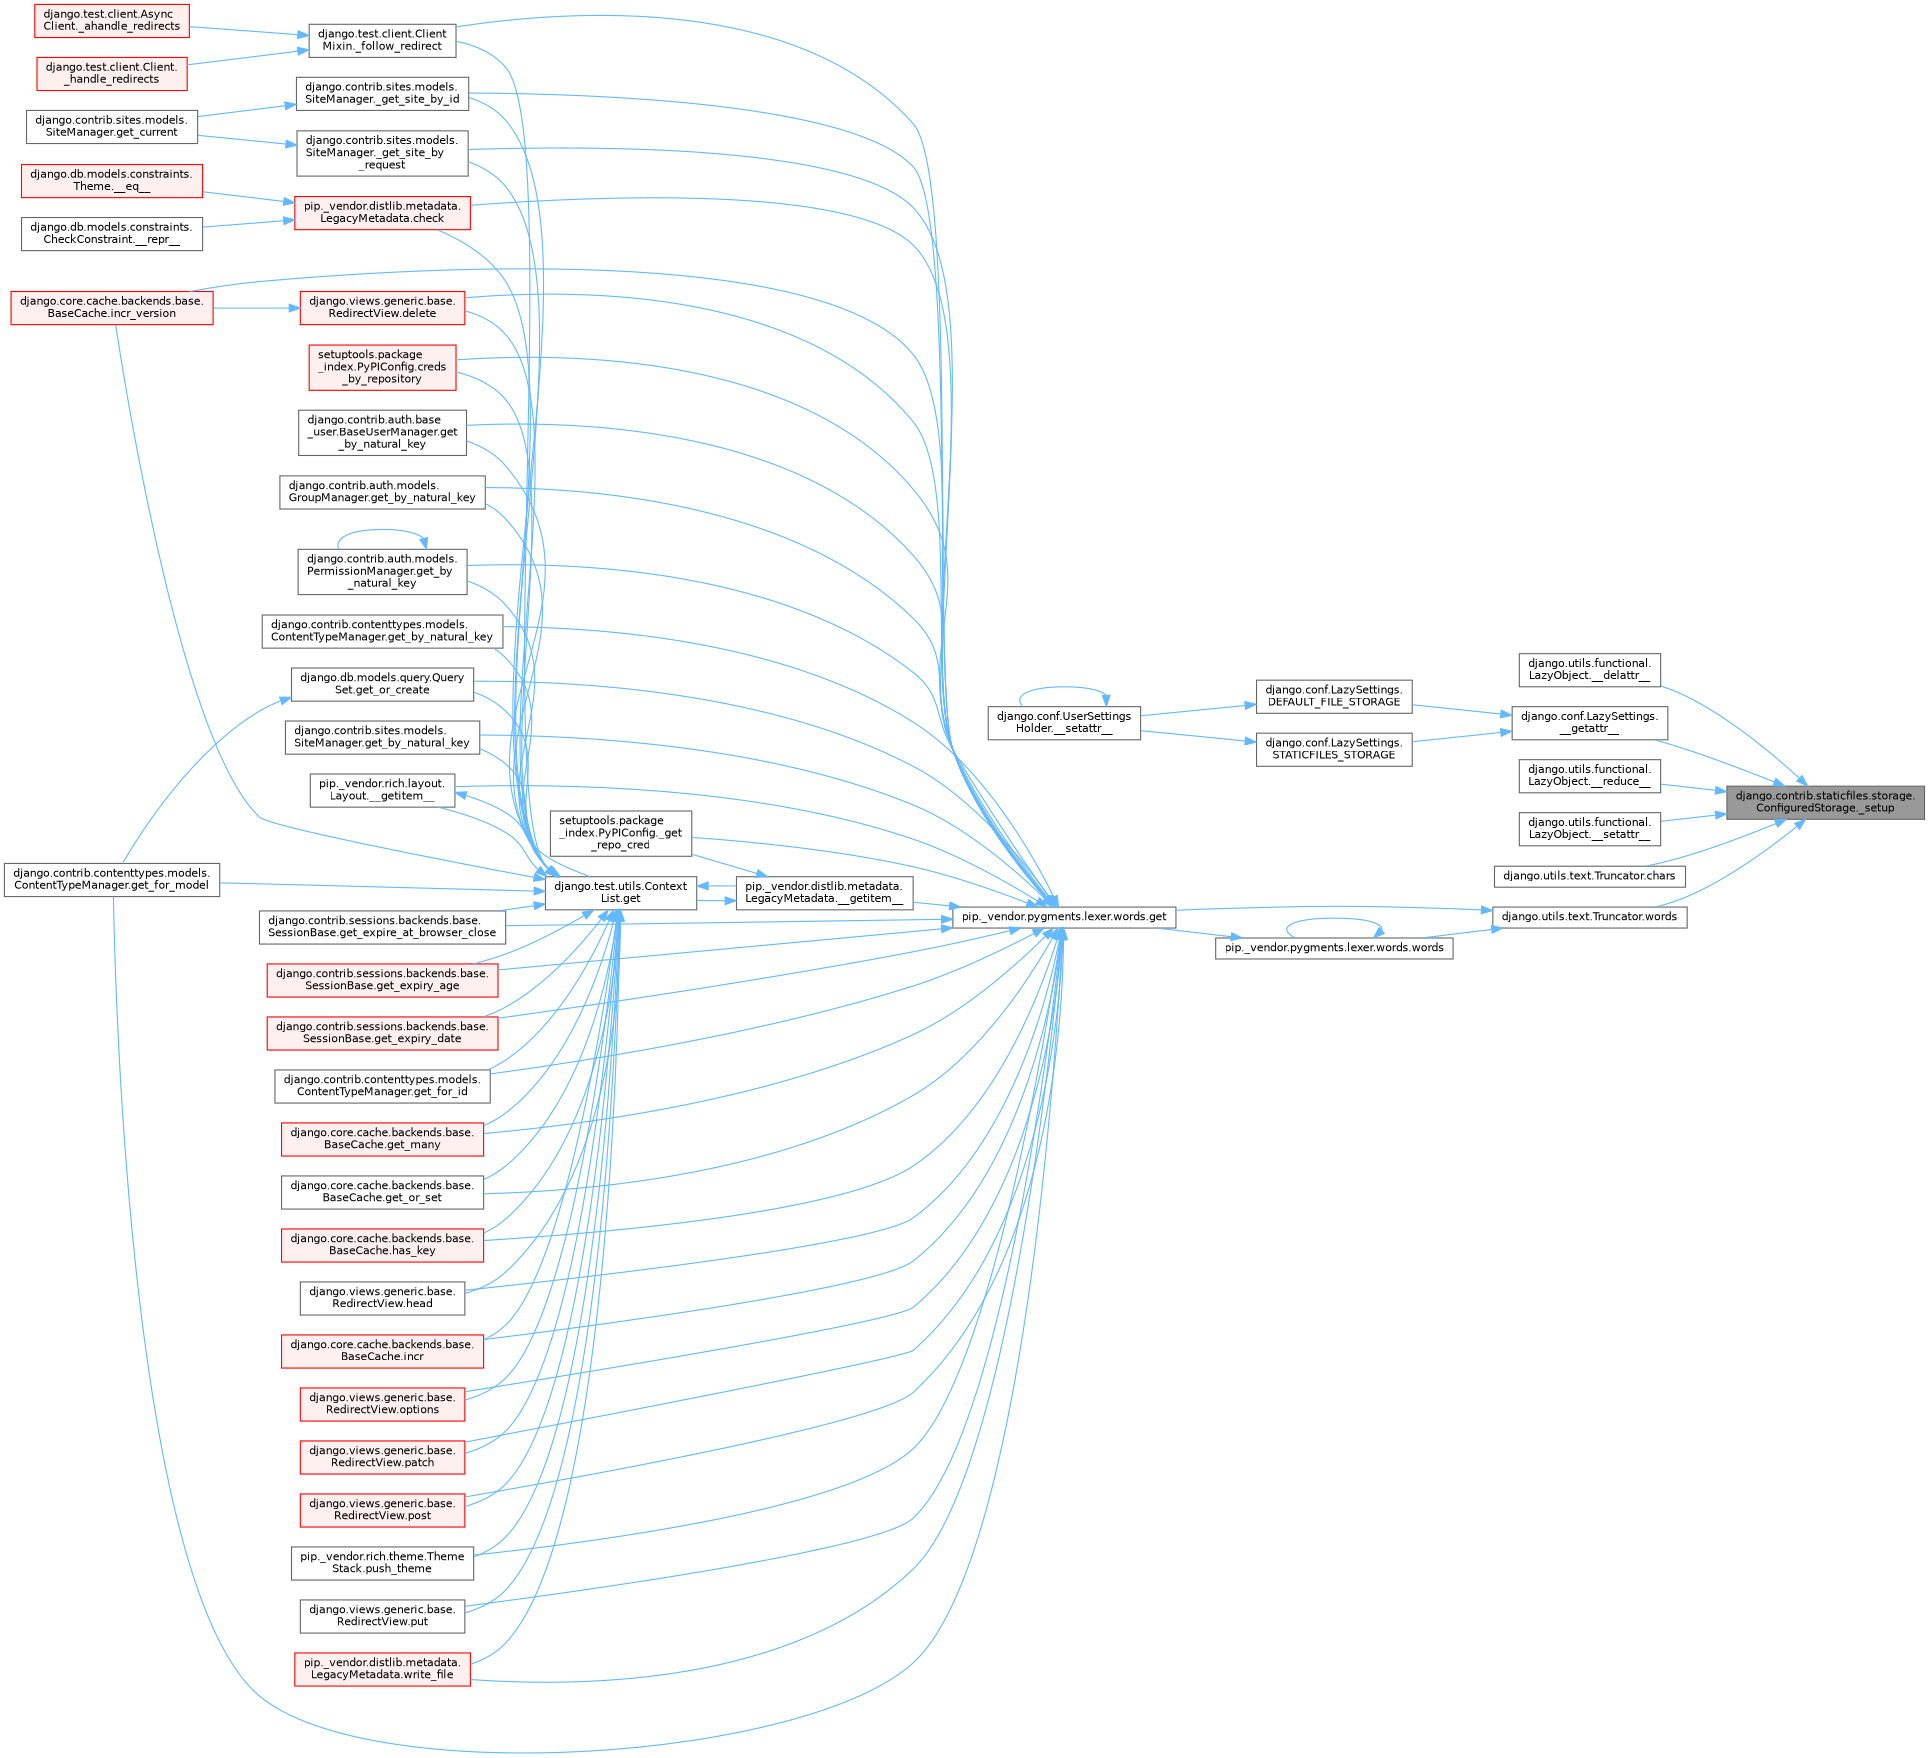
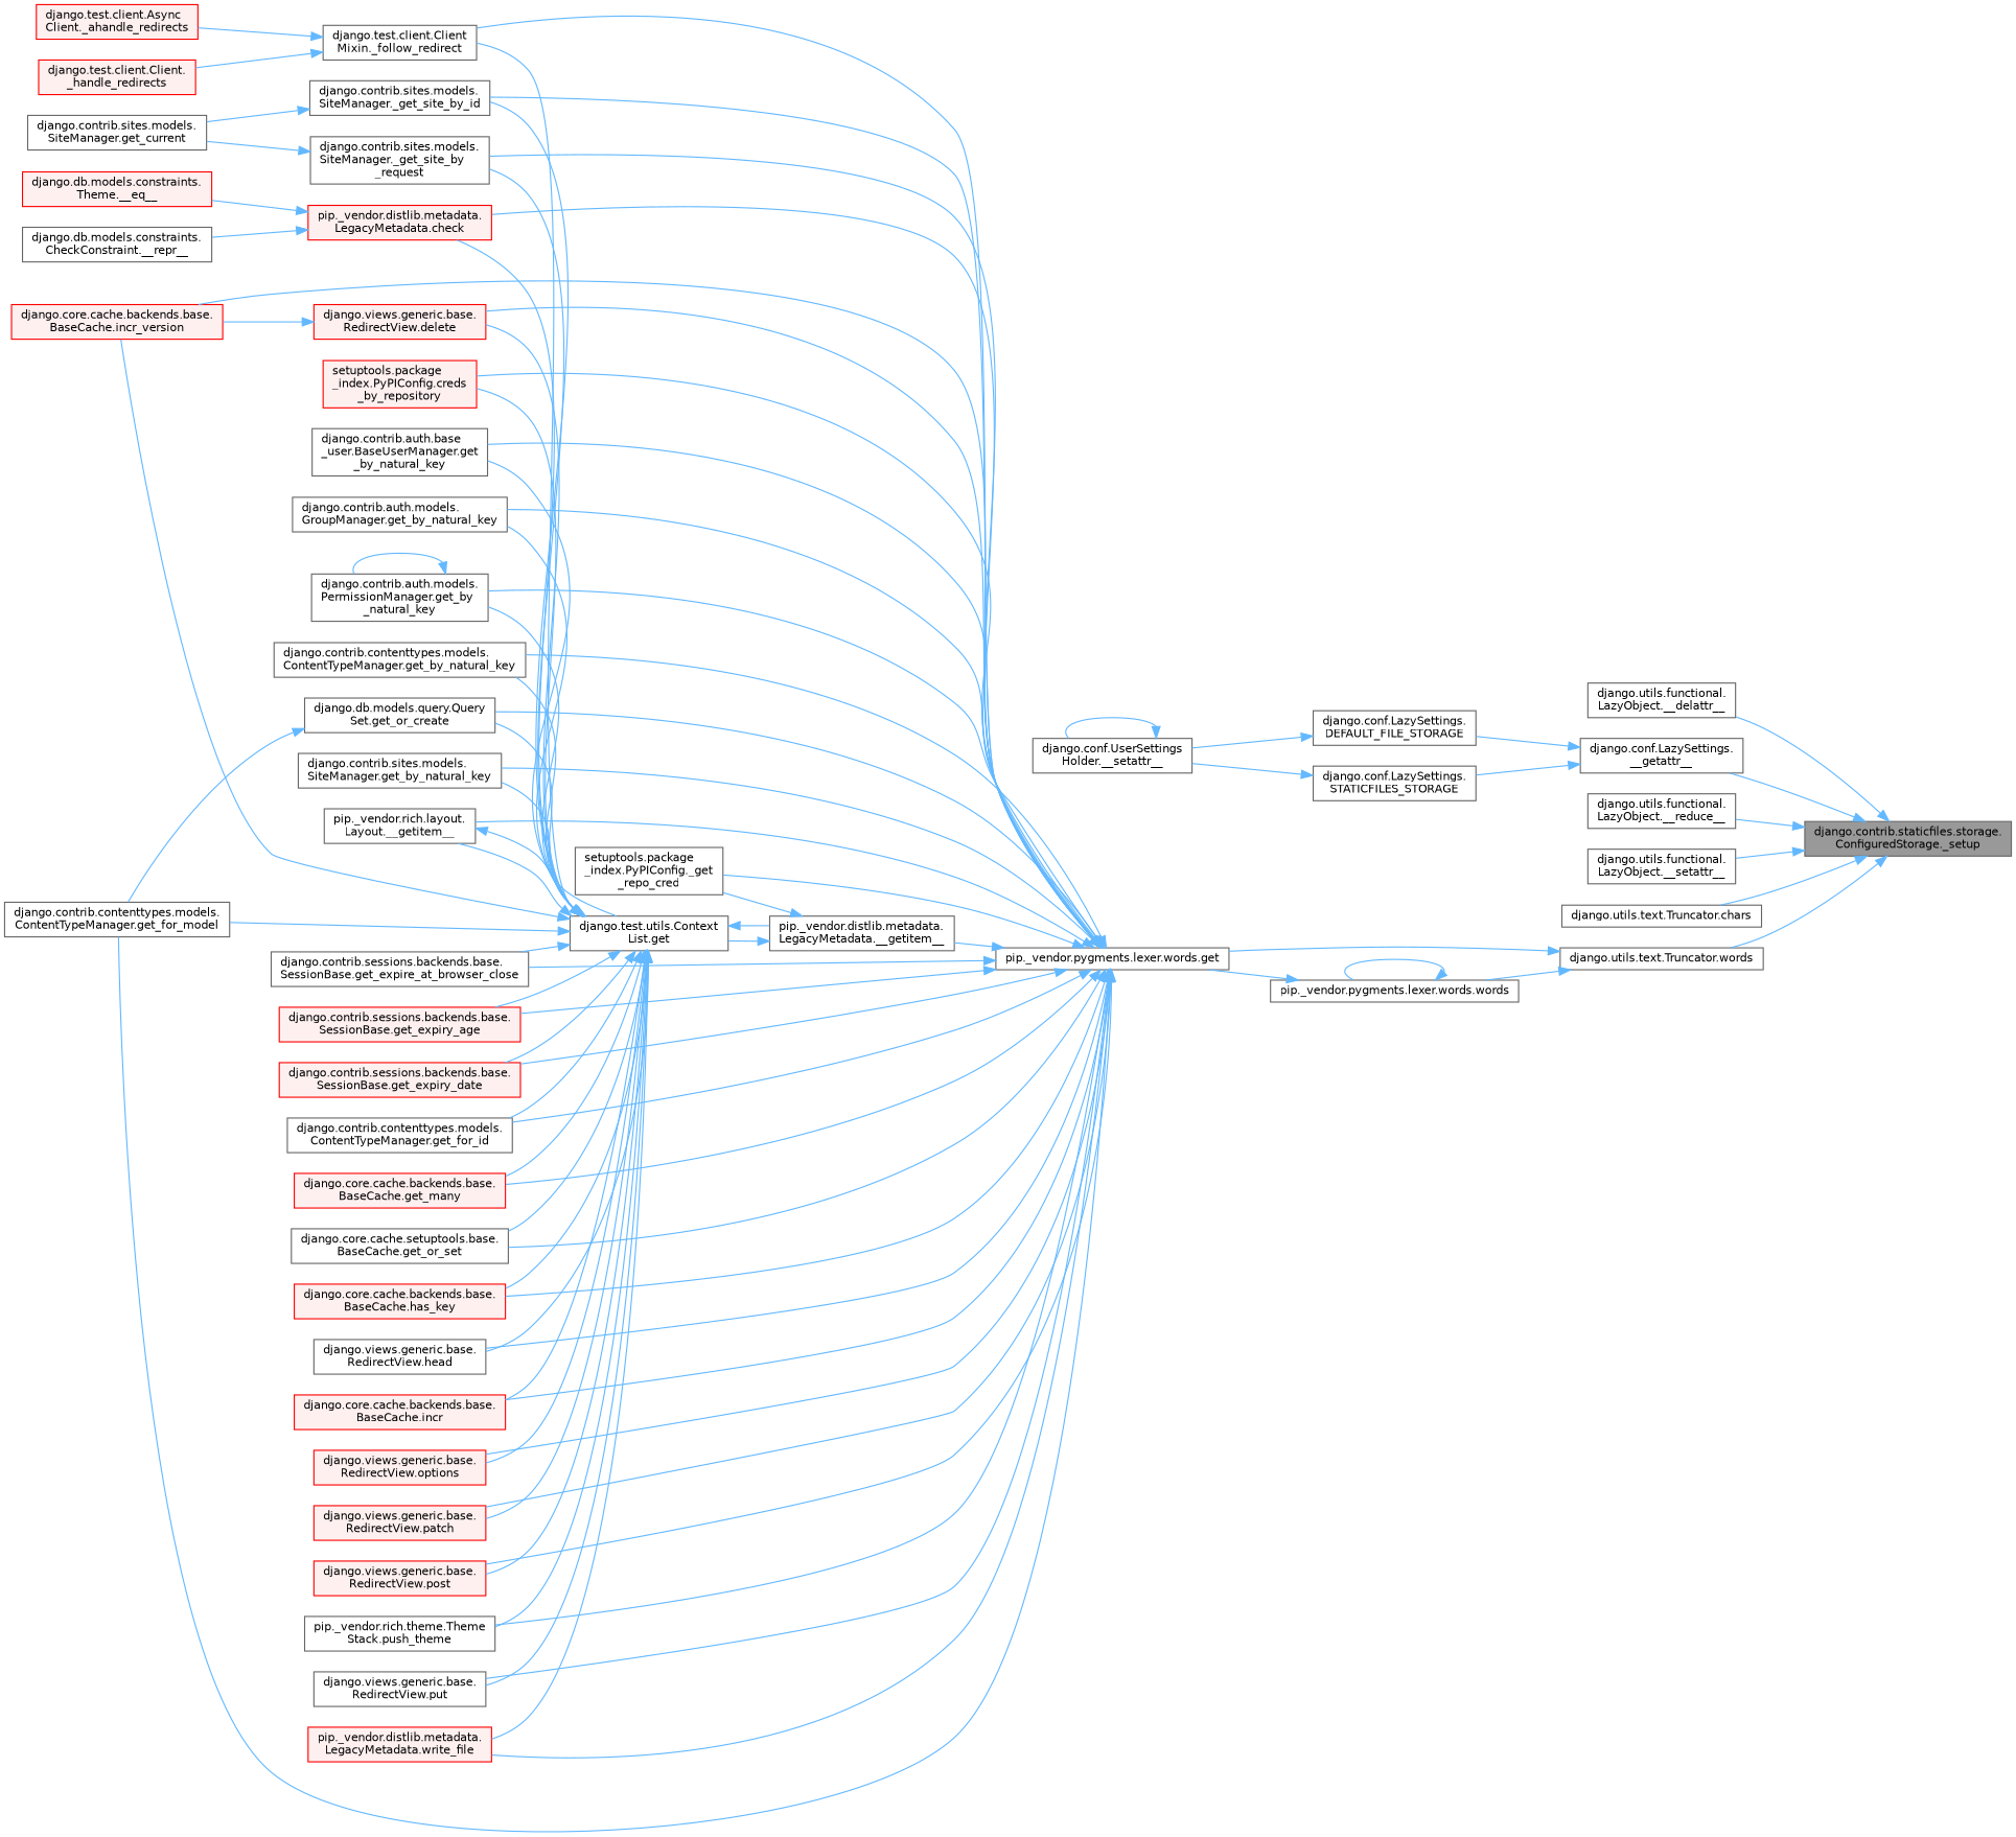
  digraph {
    rankdir=RL
    node [color=grey40 fillcolor=white fontname=Helvetica fontsize=10 shape=box style=filled]
    edge [color=steelblue1 dir=back fontname=Helvetica fontsize=10 labelfontname=Helvetica labelfontsize=10 style=solid]
    n1 [color=gray40 fillcolor=grey60 fontcolor=black height=0.2 label="django.contrib.staticfiles.storage.\lConfiguredStorage._setup" width=0.4]
    n2 [height=0.2 label="django.utils.functional.\lLazyObject.__delattr__" width=0.4]
    n3 [height=0.2 label="django.conf.LazySettings.\l__getattr__" width=0.4]
    n4 [height=0.2 label="django.utils.functional.\lLazyObject.__reduce__" width=0.4]
    n5 [height=0.2 label="django.utils.functional.\lLazyObject.__setattr__" width=0.4]
    n6 [height=0.2 label="django.utils.text.Truncator.chars" width=0.4]
    n7 [height=0.2 label="django.utils.text.Truncator.words" width=0.4]
    n8 [height=0.2 label="django.conf.LazySettings.\lDEFAULT_FILE_STORAGE" width=0.4]
    n9 [height=0.2 label="django.conf.LazySettings.\lSTATICFILES_STORAGE" width=0.4]
    n10 [height=0.2 label="pip._vendor.pygments.lexer.words.get" width=0.4]
    n11 [height=0.2 label="pip._vendor.pygments.lexer.words.words" width=0.4]
    n12 [height=0.2 label="django.conf.UserSettings\lHolder.__setattr__" width=0.4]
    n13 [height=0.2 label="pip._vendor.distlib.metadata.\lLegacyMetadata.__getitem__" width=0.4]
    n14 [height=0.2 label="pip._vendor.rich.layout.\lLayout.__getitem__" width=0.4]
    n15 [height=0.2 label="django.test.client.Client\lMixin._follow_redirect" width=0.4]
    n16 [height=0.2 label="setuptools.package\l_index.PyPIConfig._get\l_repo_cred" width=0.4]
    n17 [height=0.2 label="django.contrib.sites.models.\lSiteManager._get_site_by_id" width=0.4]
    n18 [height=0.2 label="django.contrib.sites.models.\lSiteManager._get_site_by\l_request" width=0.4]
    n19 [color=red fillcolor="#FFF0F0" height=0.2 label="pip._vendor.distlib.metadata.\lLegacyMetadata.check" width=0.4]
    n20 [color=red fillcolor="#FFF0F0" height=0.2 label="setuptools.package\l_index.PyPIConfig.creds\l_by_repository" width=0.4]
    n21 [color=red fillcolor="#FFF0F0" height=0.2 label="django.views.generic.base.\lRedirectView.delete" width=0.4]
    n22 [color=red fillcolor="#FFF0F0" height=0.2 label="django.core.cache.backends.base.\lBaseCache.incr_version" width=0.4]
    n23 [height=0.2 label="django.contrib.auth.base\l_user.BaseUserManager.get\l_by_natural_key" width=0.4]
    n24 [height=0.2 label="django.contrib.auth.models.\lGroupManager.get_by_natural_key" width=0.4]
    n25 [height=0.2 label="django.contrib.auth.models.\lPermissionManager.get_by\l_natural_key" width=0.4]
    n26 [height=0.2 label="django.contrib.contenttypes.models.\lContentTypeManager.get_by_natural_key" width=0.4]
    n27 [height=0.2 label="django.contrib.sites.models.\lSiteManager.get_by_natural_key" width=0.4]
    n28 [height=0.2 label="django.contrib.sessions.backends.base.\lSessionBase.get_expire_at_browser_close" width=0.4]
    n29 [color=red fillcolor="#FFF0F0" height=0.2 label="django.contrib.sessions.backends.base.\lSessionBase.get_expiry_age" width=0.4]
    n30 [color=red fillcolor="#FFF0F0" height=0.2 label="django.contrib.sessions.backends.base.\lSessionBase.get_expiry_date" width=0.4]
    n31 [height=0.2 label="django.contrib.contenttypes.models.\lContentTypeManager.get_for_id" width=0.4]
    n32 [height=0.2 label="django.contrib.contenttypes.models.\lContentTypeManager.get_for_model" width=0.4]
    n33 [color=red fillcolor="#FFF0F0" height=0.2 label="django.core.cache.backends.base.\lBaseCache.get_many" width=0.4]
    n34 [height=0.2 label="django.db.models.query.Query\lSet.get_or_create" width=0.4]
-   n35 [height=0.2 label="django.core.cache.backends.base.\lBaseCache.get_or_set" width=0.4]
+   n35 [height=0.2 label="django.core.cache.setuptools.base.\lBaseCache.get_or_set" width=0.4]
    n36 [color=red fillcolor="#FFF0F0" height=0.2 label="django.core.cache.backends.base.\lBaseCache.has_key" width=0.4]
    n37 [height=0.2 label="django.views.generic.base.\lRedirectView.head" width=0.4]
    n38 [color=red fillcolor="#FFF0F0" height=0.2 label="django.core.cache.backends.base.\lBaseCache.incr" width=0.4]
    n39 [color=red fillcolor="#FFF0F0" height=0.2 label="django.views.generic.base.\lRedirectView.options" width=0.4]
    n40 [color=red fillcolor="#FFF0F0" height=0.2 label="django.views.generic.base.\lRedirectView.patch" width=0.4]
    n41 [color=red fillcolor="#FFF0F0" height=0.2 label="django.views.generic.base.\lRedirectView.post" width=0.4]
    n42 [height=0.2 label="pip._vendor.rich.theme.Theme\lStack.push_theme" width=0.4]
    n43 [height=0.2 label="django.views.generic.base.\lRedirectView.put" width=0.4]
    n44 [color=red fillcolor="#FFF0F0" height=0.2 label="pip._vendor.distlib.metadata.\lLegacyMetadata.write_file" width=0.4]
    n45 [height=0.2 label="django.test.utils.Context\lList.get" width=0.4]
    n46 [color=red fillcolor="#FFF0F0" height=0.2 label="django.test.client.Async\lClient._ahandle_redirects" width=0.4]
    n47 [color=red fillcolor="#FFF0F0" height=0.2 label="django.test.client.Client.\l_handle_redirects" width=0.4]
    n48 [height=0.2 label="django.contrib.sites.models.\lSiteManager.get_current" width=0.4]
    n49 [color=red fillcolor="#FFF0F0" height=0.2 label="django.db.models.constraints.\lTheme.__eq__" width=0.4]
    n50 [height=0.2 label="django.db.models.constraints.\lCheckConstraint.__repr__" width=0.4]
    n1 -> n2
    n1 -> n3
    n1 -> n4
    n1 -> n5
    n1 -> n6
    n1 -> n7
    n3 -> n8
    n3 -> n9
    n7 -> n10
    n7 -> n11
    n8 -> n12
    n9 -> n12
    n10 -> n13
    n10 -> n14
    n10 -> n15
    n10 -> n16
    n10 -> n17
    n10 -> n18
    n10 -> n19
    n10 -> n20
    n10 -> n21
    n10 -> n22
    n10 -> n23
    n10 -> n24
    n10 -> n25
    n10 -> n26
    n10 -> n27
    n10 -> n28
    n10 -> n29
    n10 -> n30
    n10 -> n31
    n10 -> n32
    n10 -> n33
    n10 -> n34
    n10 -> n35
    n10 -> n36
    n10 -> n37
    n10 -> n38
    n10 -> n39
    n10 -> n40
    n10 -> n41
    n10 -> n42
    n10 -> n43
    n10 -> n44
    n11 -> n10
    n11 -> n11
    n12 -> n12
    n13 -> n16
    n13 -> n45
    n14 -> n45
    n15 -> n46
    n15 -> n47
    n17 -> n48
    n18 -> n48
    n19 -> n49
    n19 -> n50
    n21 -> n22
    n25 -> n25
    n34 -> n32
    n45 -> n13
    n45 -> n14
    n45 -> n15
    n45 -> n17
    n45 -> n18
    n45 -> n19
    n45 -> n20
    n45 -> n21
    n45 -> n22
    n45 -> n23
    n45 -> n24
    n45 -> n25
    n45 -> n26
    n45 -> n27
    n45 -> n28
    n45 -> n29
    n45 -> n30
    n45 -> n31
    n45 -> n32
    n45 -> n33
    n45 -> n34
    n45 -> n35
    n45 -> n36
    n45 -> n37
    n45 -> n38
    n45 -> n39
    n45 -> n40
    n45 -> n41
    n45 -> n42
    n45 -> n43
    n45 -> n44
  }
